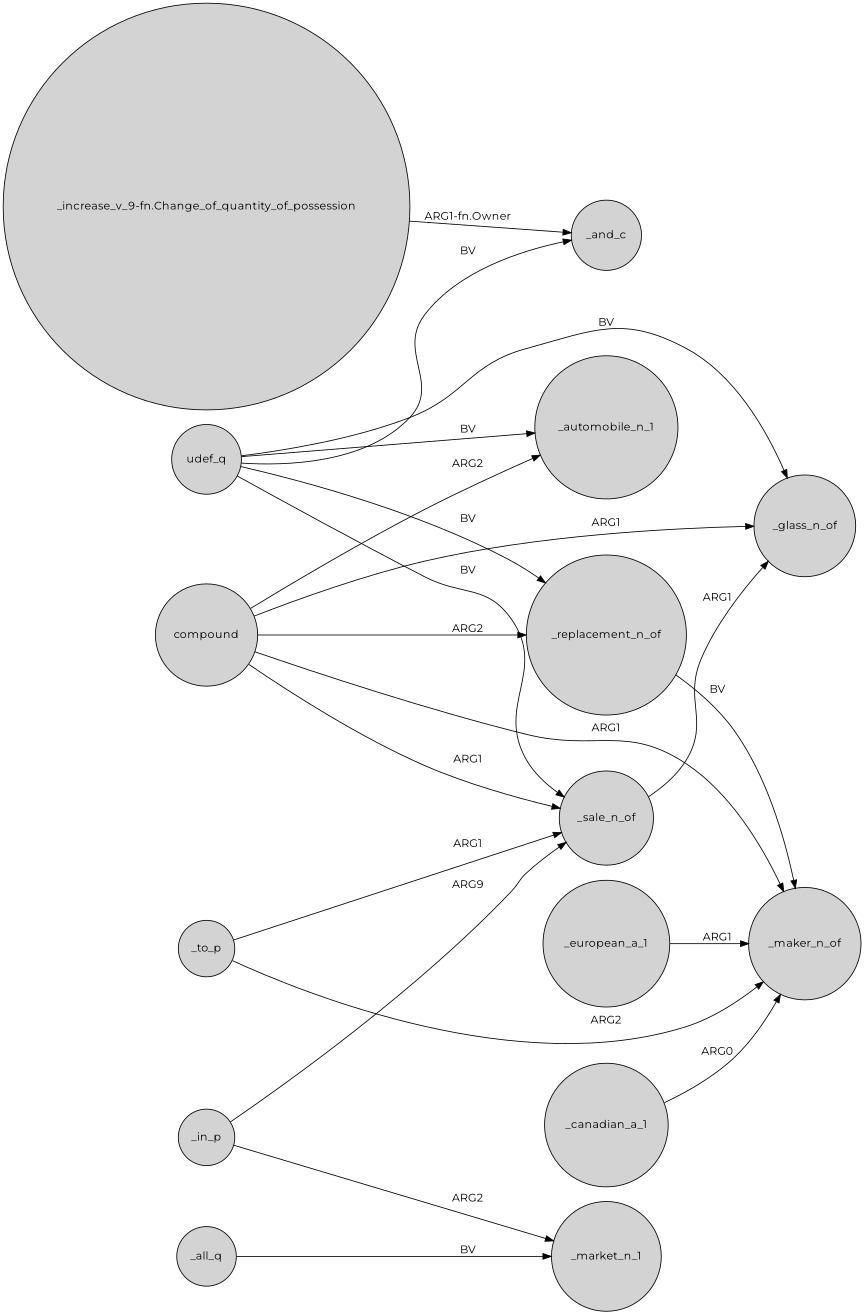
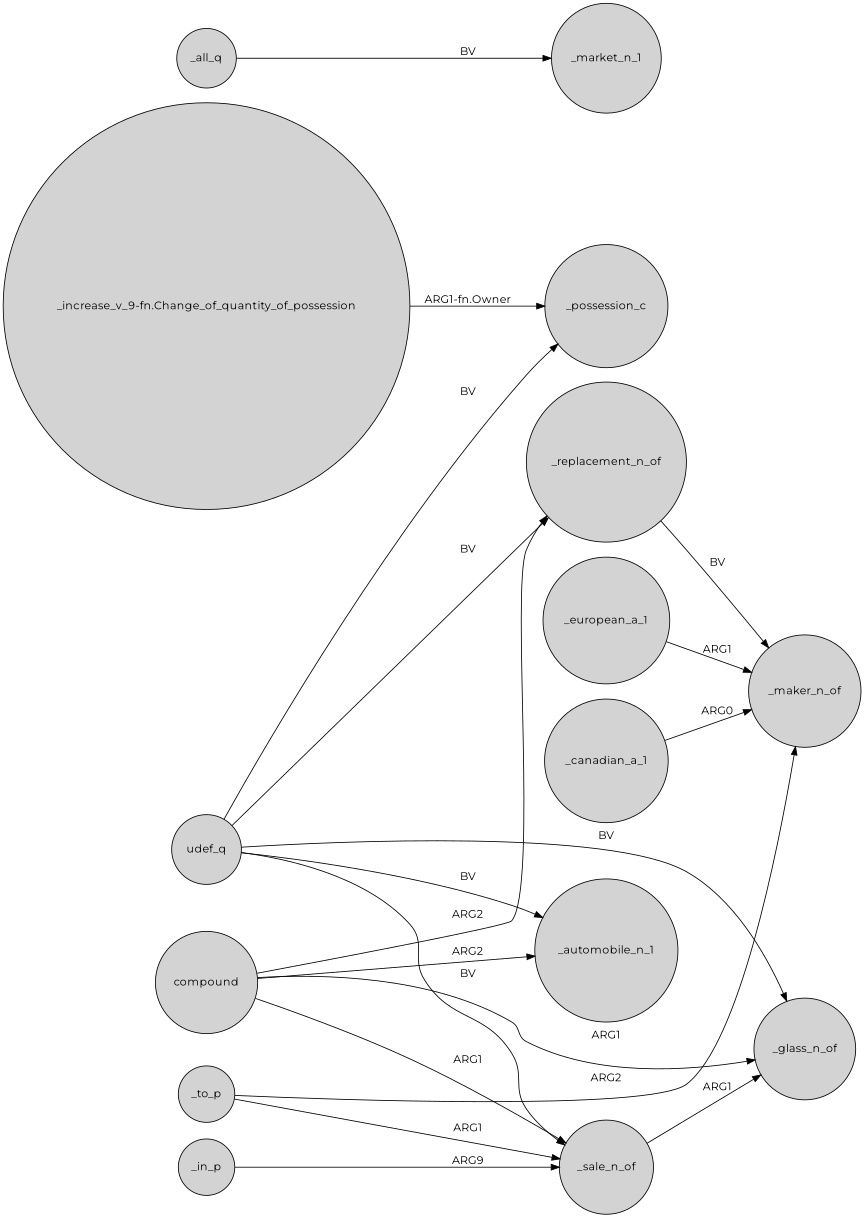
  digraph {
    fontname=Montserrat
    rankdir=LR
    node [fontname=Montserrat shape=circle style=filled]
    edge [fontname=Montserrat]
    n1 [label="_increase_v_9-fn.Change_of_quantity_of_possession"]
-   _and_c
+   _and_c [label=_possession_c]
    udef_q
    _replacement_n_of
    _sale_n_of
    _automobile_n_1
    _glass_n_of
    _maker_n_of
    _european_a_1
    _in_p
    _market_n_1
    _to_p
    compound
    _all_q
    _canadian_a_1
    n1 -> _and_c [label="ARG1-fn.Owner"]
    udef_q -> _and_c [label=BV]
    udef_q -> _replacement_n_of [label=BV]
    udef_q -> _sale_n_of [label=BV]
    udef_q -> _automobile_n_1 [label=BV]
    udef_q -> _glass_n_of [label=BV]
    _replacement_n_of -> _maker_n_of [label=BV]
    _sale_n_of -> _glass_n_of [label=ARG1]
    _european_a_1 -> _maker_n_of [label=ARG1]
    _in_p -> _sale_n_of [label=ARG9]
-   _in_p -> _market_n_1 [label=ARG2]
    _to_p -> _sale_n_of [label=ARG1]
    _to_p -> _maker_n_of [label=ARG2]
    compound -> _replacement_n_of [label=ARG2]
    compound -> _sale_n_of [label=ARG1]
    compound -> _automobile_n_1 [label=ARG2]
    compound -> _glass_n_of [label=ARG1]
-   compound -> _maker_n_of [label=ARG1]
    _all_q -> _market_n_1 [label=BV]
    _canadian_a_1 -> _maker_n_of [label=ARG0]
  }
